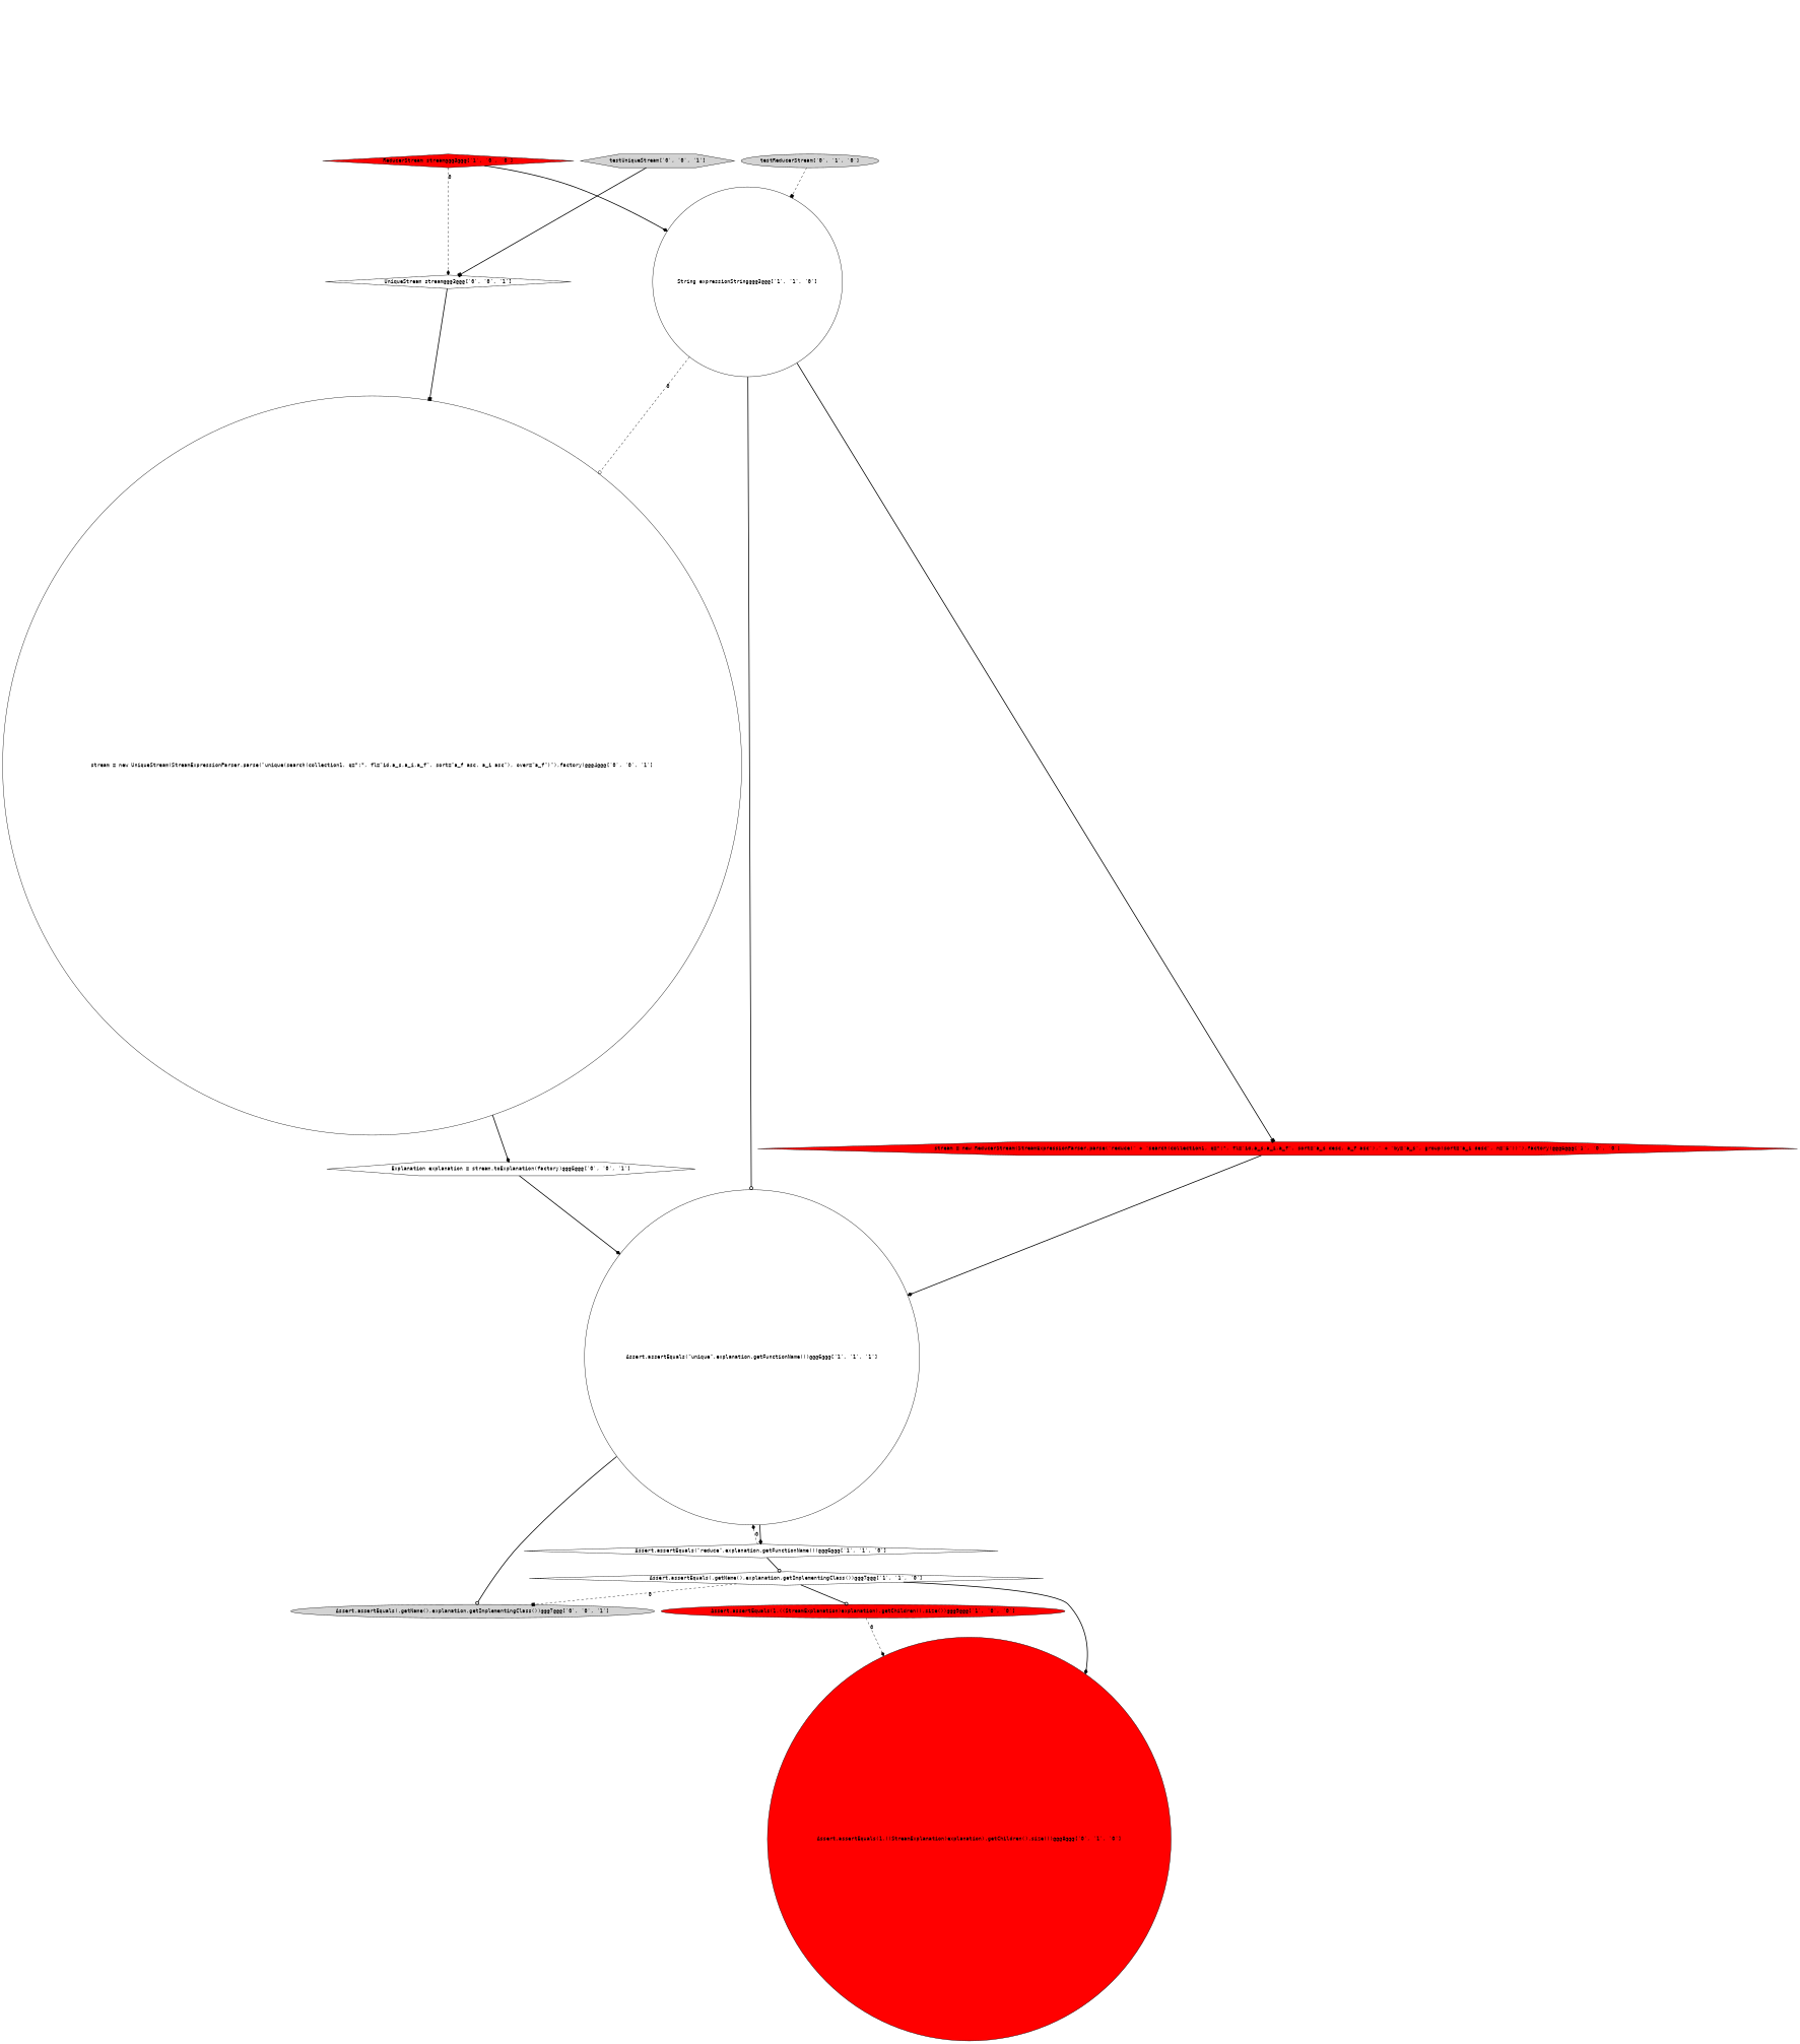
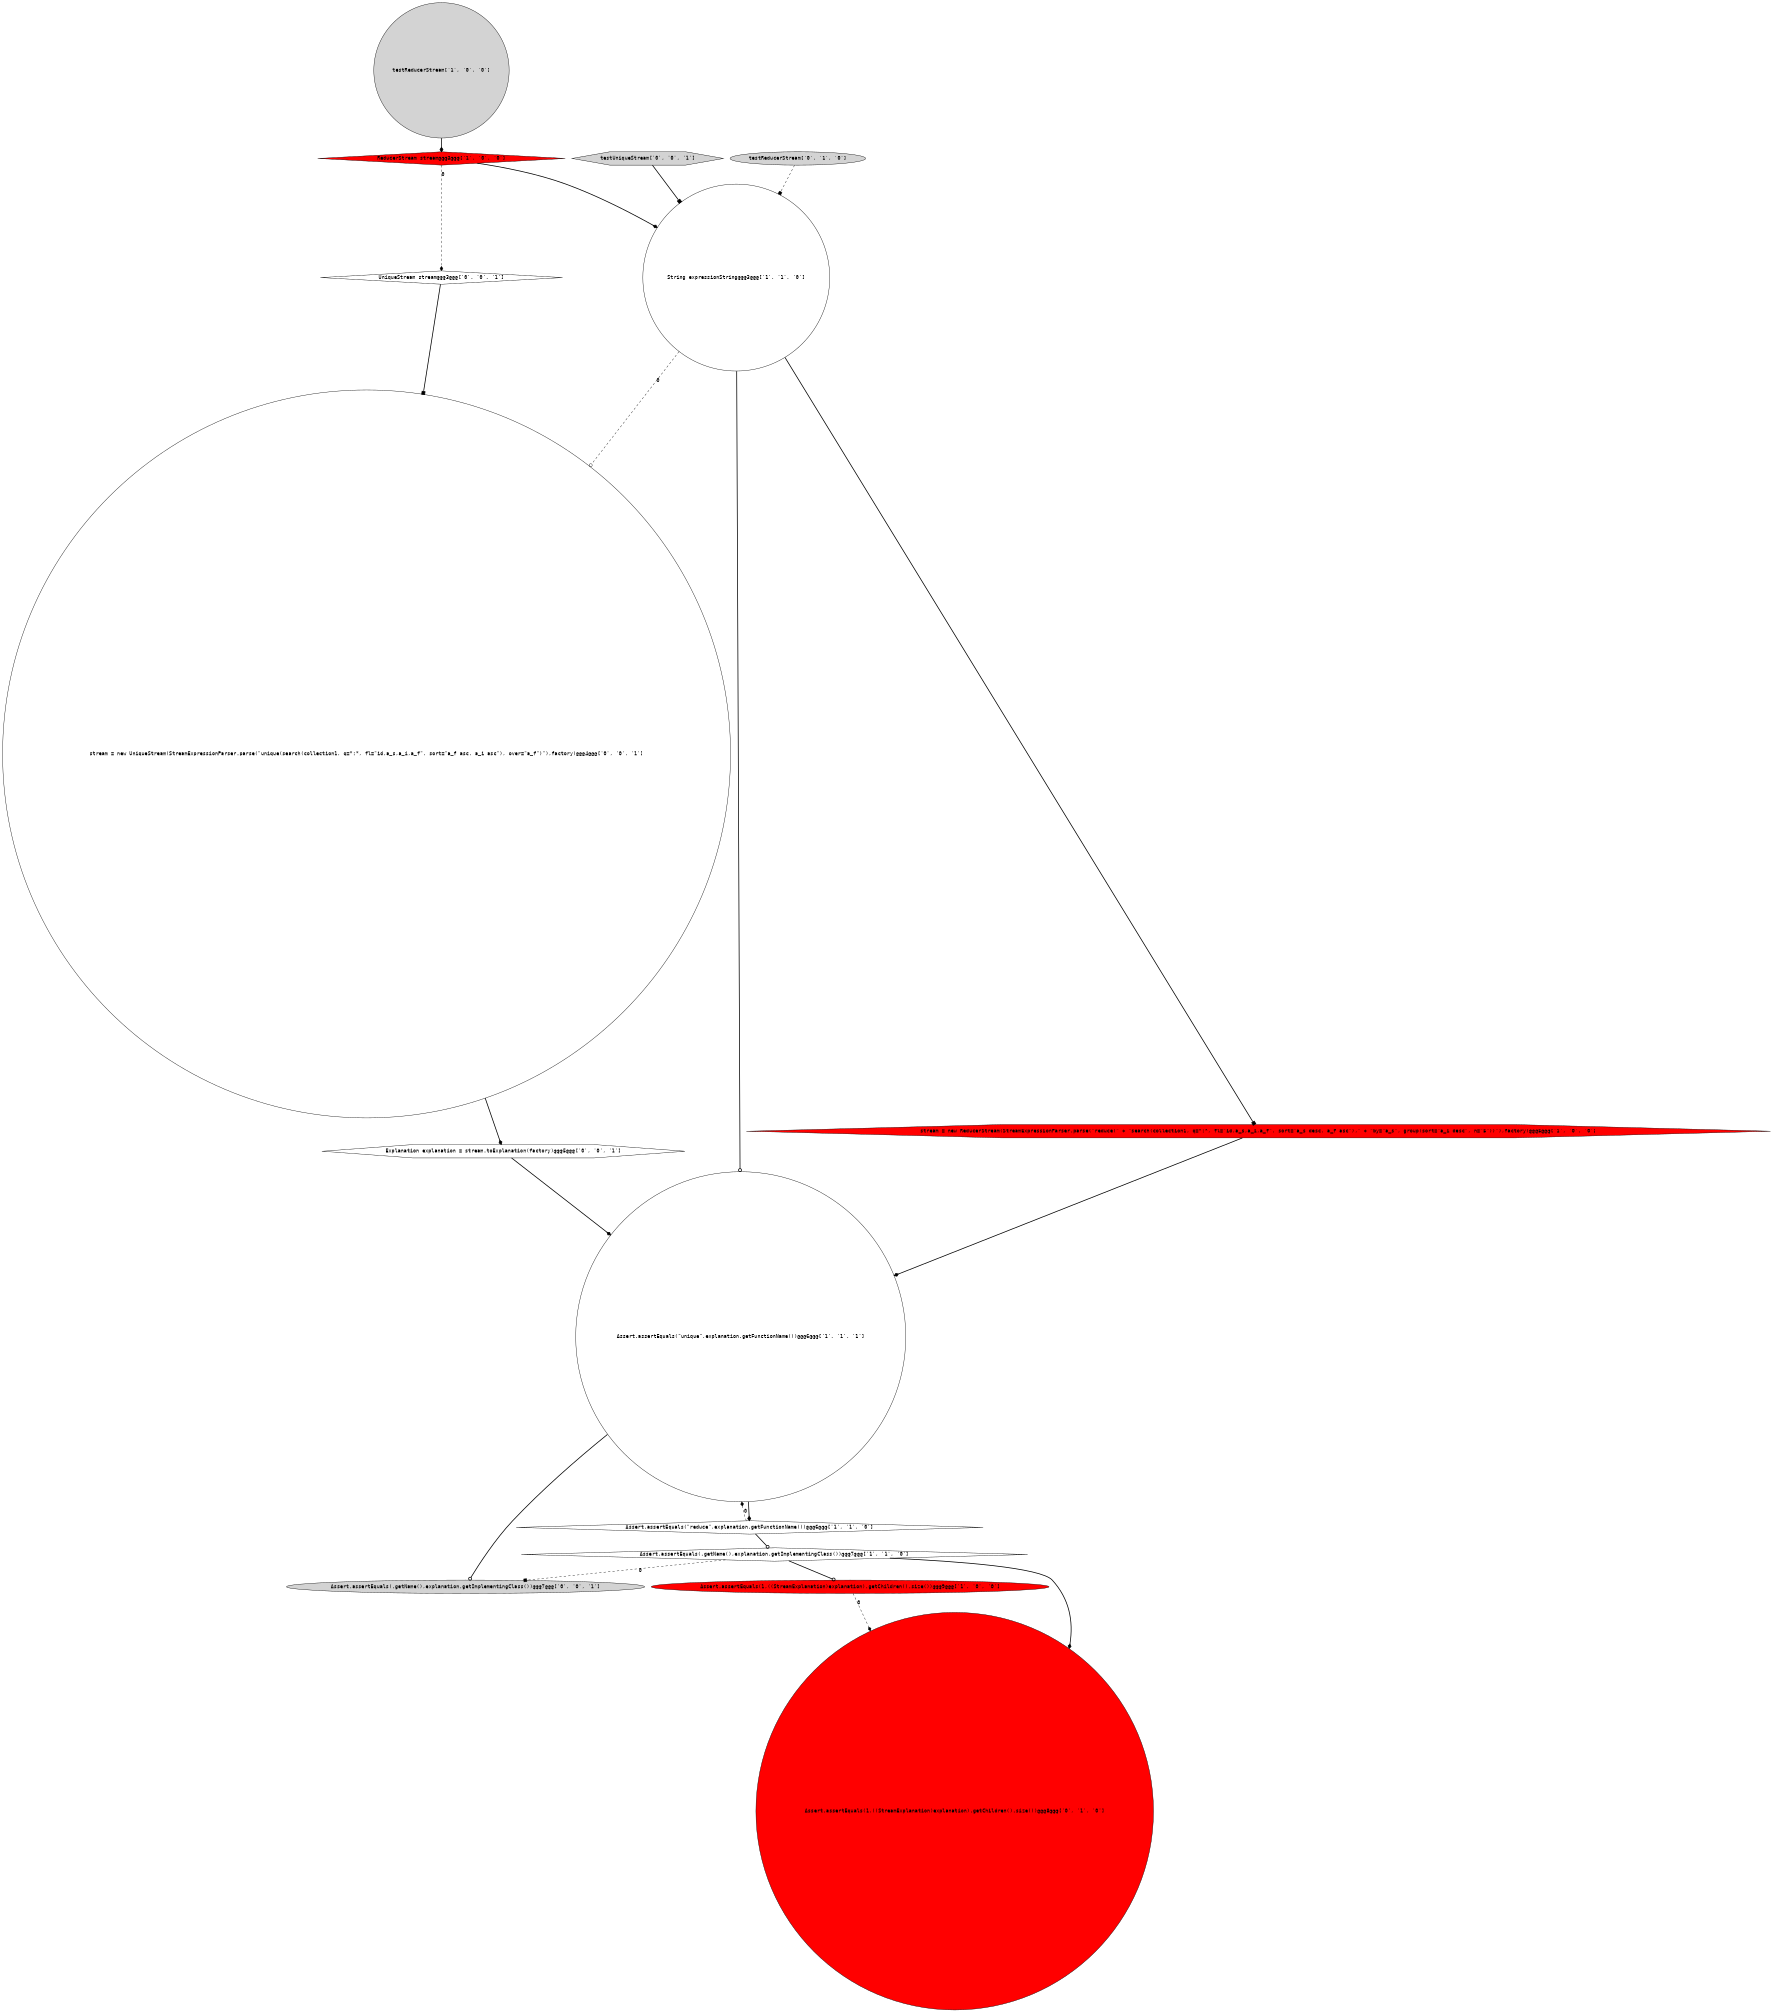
  digraph {
    fontname="DejaVu Sans Mono"
    node [fillcolor=white fontname="DejaVu Sans Mono" shape=circle style=filled]
    edge [arrowhead=diamond fontname="DejaVu Sans Mono" style=bold]
    n1 [fillcolor=lightgray label="Assert.assertEquals(.getName(),explanation.getImplementingClass())@@@7@@@['0', '0', '1']" shape=ellipse]
    n2 [label="Assert.assertEquals(\"unique\",explanation.getFunctionName())@@@6@@@['1', '1', '1']"]
    n3 [label="Assert.assertEquals(\"reduce\",explanation.getFunctionName())@@@6@@@['1', '1', '0']" shape=diamond]
    n4 [label="Assert.assertEquals(.getName(),explanation.getImplementingClass())@@@7@@@['1', '1', '0']" shape=diamond]
    n5 [fillcolor=lightgray label="testReducerStream['0', '1', '0']" shape=ellipse]
    n6 [label="String expressionString@@@3@@@['1', '1', '0']"]
    n7 [label="stream = new UniqueStream(StreamExpressionParser.parse(\"unique(search(collection1, q=*:*, fl=\"id,a_s,a_i,a_f\", sort=\"a_f asc, a_i asc\"), over=\"a_f\")\"),factory)@@@4@@@['0', '0', '1']"]
    n8 [fillcolor=red label="stream = new ReducerStream(StreamExpressionParser.parse(\"reduce(\" + \"search(collection1, q=*:*, fl=\"id,a_s,a_i,a_f\", sort=\"a_s desc, a_f asc\"),\" + \"by=\"a_s\", group(sort=\"a_i desc\", n=\"5\"))\"),factory)@@@5@@@['1', '0', '0']" shape=hexagon]
    n9 [label="UniqueStream stream@@@3@@@['0', '0', '1']" shape=diamond]
    n10 [label="Explanation explanation = stream.toExplanation(factory)@@@5@@@['0', '0', '1']" shape=hexagon]
    n11 [fillcolor=lightgray label="testUniqueStream['0', '0', '1']" shape=hexagon]
    n12 [fillcolor=red label="Assert.assertEquals(1,((StreamExplanation)explanation).getChildren().size())@@@9@@@['1', '0', '0']" shape=ellipse]
    n13 [fillcolor=red label="Assert.assertEquals(1,((StreamExplanation)explanation).getChildren().size())@@@8@@@['0', '1', '0']"]
+   n14 [fillcolor=lightgray label="testReducerStream['1', '0', '0']"]
    n15 [fillcolor=red label="ReducerStream stream@@@3@@@['1', '0', '0']" shape=diamond]
    n2 -> n1 [arrowhead=odot]
    n2 -> n3
    n3 -> n2 [label=0 style=dashed]
    n3 -> n4 [arrowhead=odot]
    n4 -> n1 [arrowhead=box label=0 style=dashed]
    n4 -> n12 [arrowhead=odot]
    n4 -> n13
    n5 -> n6 [arrowhead=box style=dashed]
    n6 -> n2 [arrowhead=odot]
    n6 -> n7 [arrowhead=odot label=0 style=dashed]
    n6 -> n8 [arrowhead=box]
    n7 -> n10
    n8 -> n2
    n9 -> n7 [arrowhead=box]
    n10 -> n2
-   n11 -> n9 [arrowhead=box]
+   n11 -> n6 [arrowhead=box]
    n12 -> n13 [label=0 style=dashed]
+   n14 -> n15
    n15 -> n6
    n15 -> n9 [label=0 style=dashed]
  }
